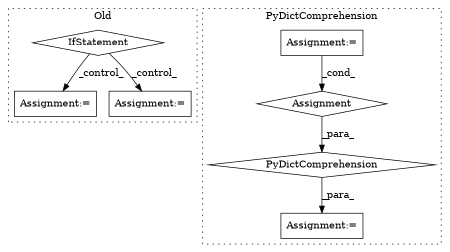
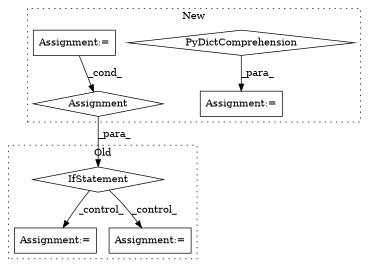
  digraph {
    node [a=7 l=1 s=7324 shape=box]
    n1 [a=25 l="4,2" label=IfStatement s="6548,6580" shape=diamond]
    n2 [label="Assignment:=" s=6936]
    n3 [label="Assignment:=" s=7087]
    n4 [a=110 l=201 label=PyDictComprehension s=7210 shape=diamond]
    n5 [a=113 l=79 label=Assignment shape=diamond]
    n6 [l=79 label="Assignment:="]
    n7 [label="Assignment:=" s=7416]
    subgraph cluster_1 {
      label=Old
      style=dotted
      n1
      n2
      n3
    }
    subgraph cluster_2 {
-     label=PyDictComprehension
+     label=New
      style=dotted
      n4
      n5
      n6
      n7
    }
    n1 -> n2 [label=_control_]
    n1 -> n3 [label=_control_]
    n4 -> n7 [label=_para_]
-   n5 -> n4 [label=_para_]
+   n5 -> n1 [label=_para_]
    n6 -> n5 [label=_cond_]
  }
